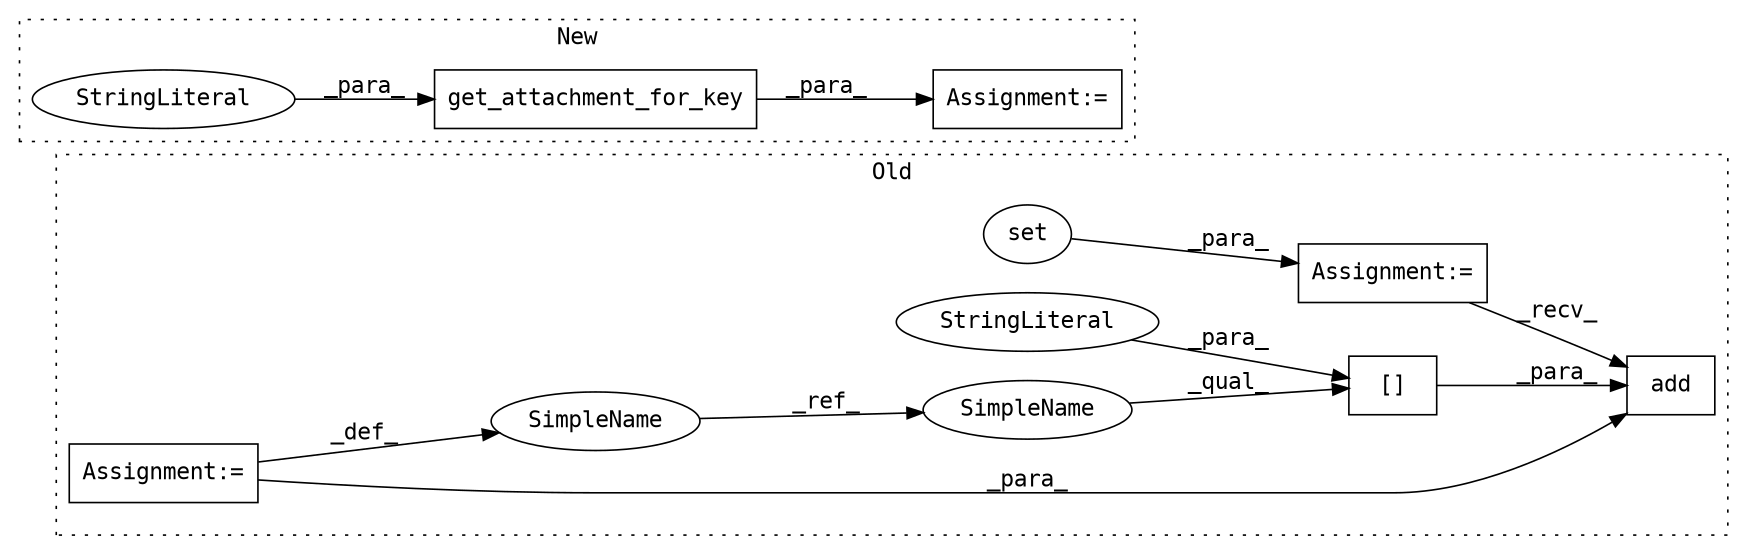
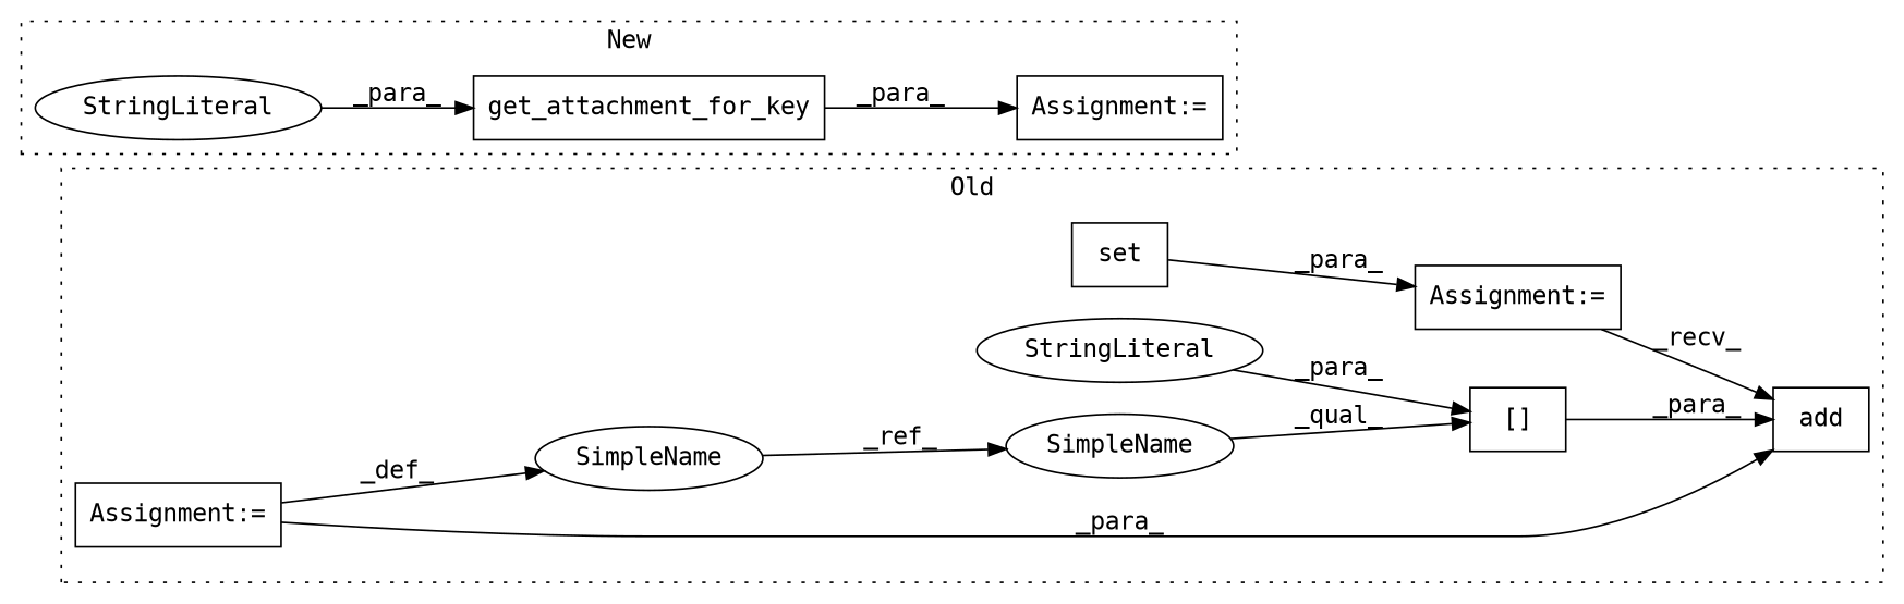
  digraph {
    fontname="DejaVu Sans Mono"
    rankdir=LR
    node [a=32 fontname="DejaVu Sans Mono" l=5 shape=box]
    edge [fontname="DejaVu Sans Mono"]
    n1 [a=2 l="11,1" label="[]" s="8739,8762"]
    n2 [l="4,1" label=add s="8735,8763"]
-   n3 [label=set s=8622 shape=ellipse]
+   n3 [label=set s=8622]
    n4 [a=42 l=10 label=SimpleName s=8690 shape=ellipse]
    n5 [a=7 l=1 label="Assignment:=" s=8621]
    n6 [a=45 l=12 label=StringLiteral s=8750 shape=ellipse]
    n7 [a=7 l="53,2" label="Assignment:=" s="8633,8714"]
    n8 [a=42 l=10 label=SimpleName s=8739 shape=ellipse]
    n9 [l="23,1" label=get_attachment_for_key s="10320,10360"]
    n10 [a=45 label=StringLiteral s=10355 shape=ellipse]
    n11 [a=7 l=1 label="Assignment:=" s=10314]
    subgraph cluster_1 {
      label=Old
      style=dotted
      n1
      n2
      n3
      n4
      n5
      n6
      n7
      n8
    }
    subgraph cluster_2 {
      label=New
      style=dotted
      n9
      n10
      n11
    }
    n1 -> n2 [label=_para_]
    n3 -> n5 [label=_para_]
    n4 -> n8 [label=_ref_]
    n5 -> n2 [label=_recv_]
    n6 -> n1 [label=_para_]
    n7 -> n2 [label=_para_]
    n7 -> n4 [label=_def_]
    n8 -> n1 [label=_qual_]
    n9 -> n11 [label=_para_]
    n10 -> n9 [label=_para_]
  }
